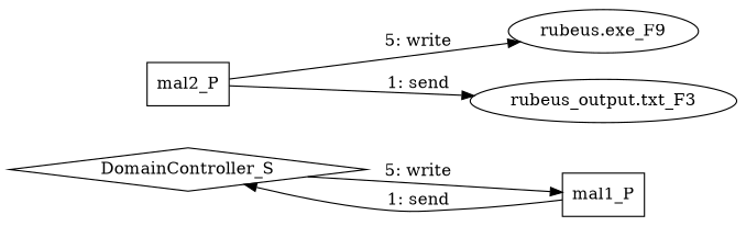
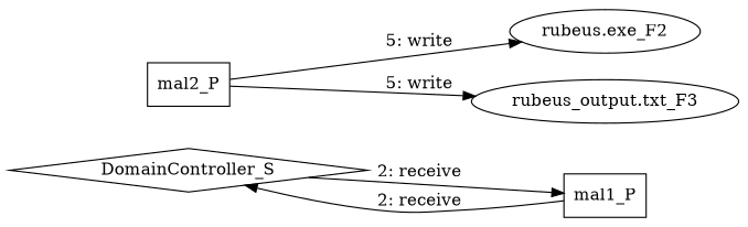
  digraph {
    engine=neato
    fixedsize=false
    fontsize=10
    nodesep=0.3
    rankdir=LR
    ranksep=0
    splines=true
    node [node_type=Process shape=box]
    DomainController_S [node_type=Socket shape=diamond]
    mal1_P
-   "rubeus.exe_F2" [node_type=File shape=ellipse label="rubeus.exe_F9"]
+   "rubeus.exe_F2" [node_type=File shape=ellipse]
    mal2_P
    "rubeus_output.txt_F3" [node_type=File shape=ellipse]
-   DomainController_S -> mal1_P [label="5: write"]
-   mal1_P -> DomainController_S [label="1: send"]
+   DomainController_S -> mal1_P [label="2: receive"]
+   mal1_P -> DomainController_S [label="2: receive"]
    mal2_P -> "rubeus.exe_F2" [label="5: write"]
-   mal2_P -> "rubeus_output.txt_F3" [label="1: send"]
+   mal2_P -> "rubeus_output.txt_F3" [label="5: write"]
  }
